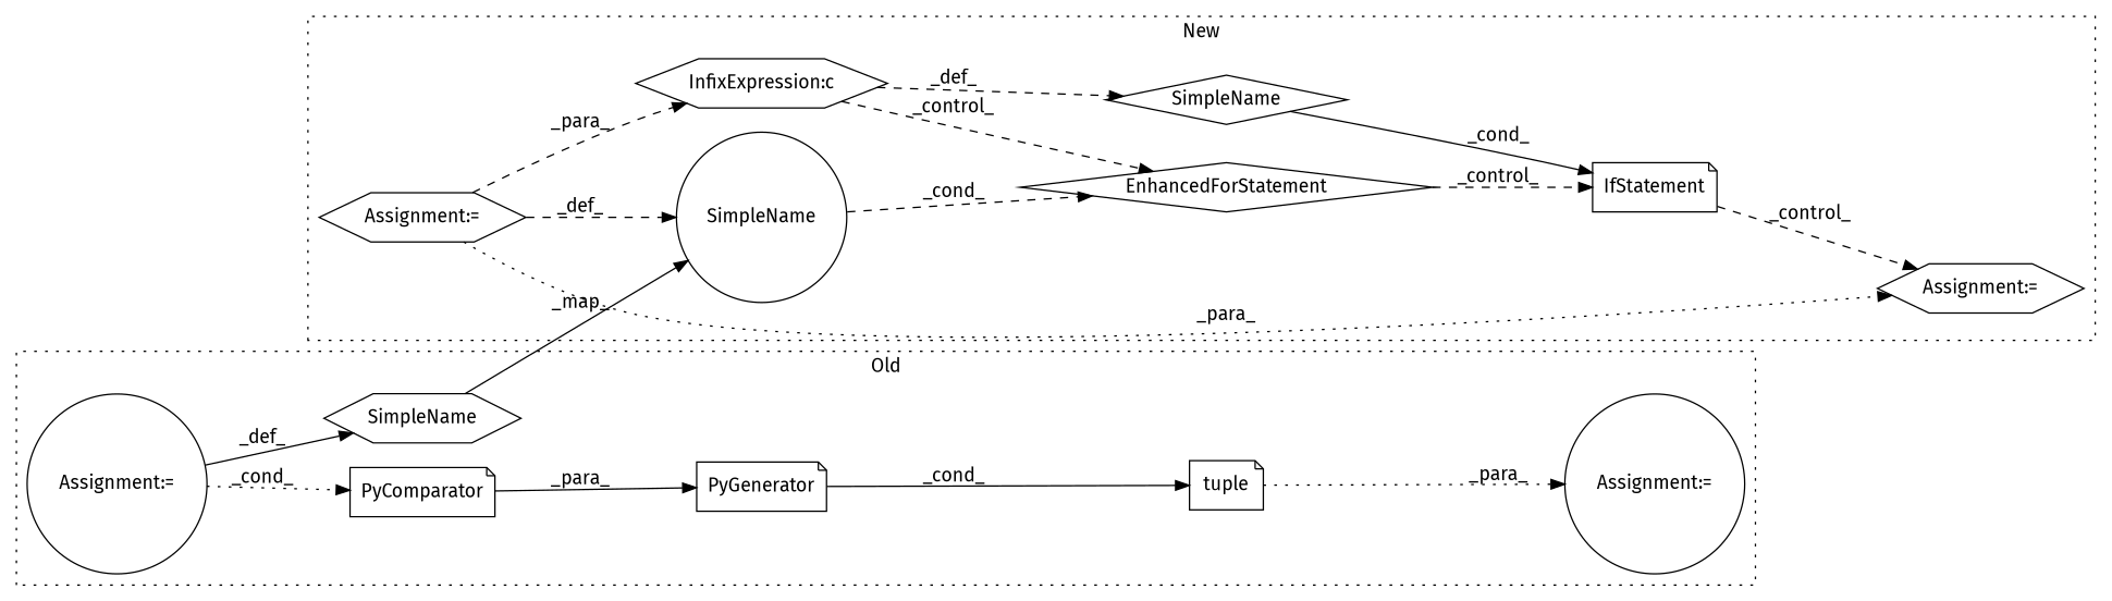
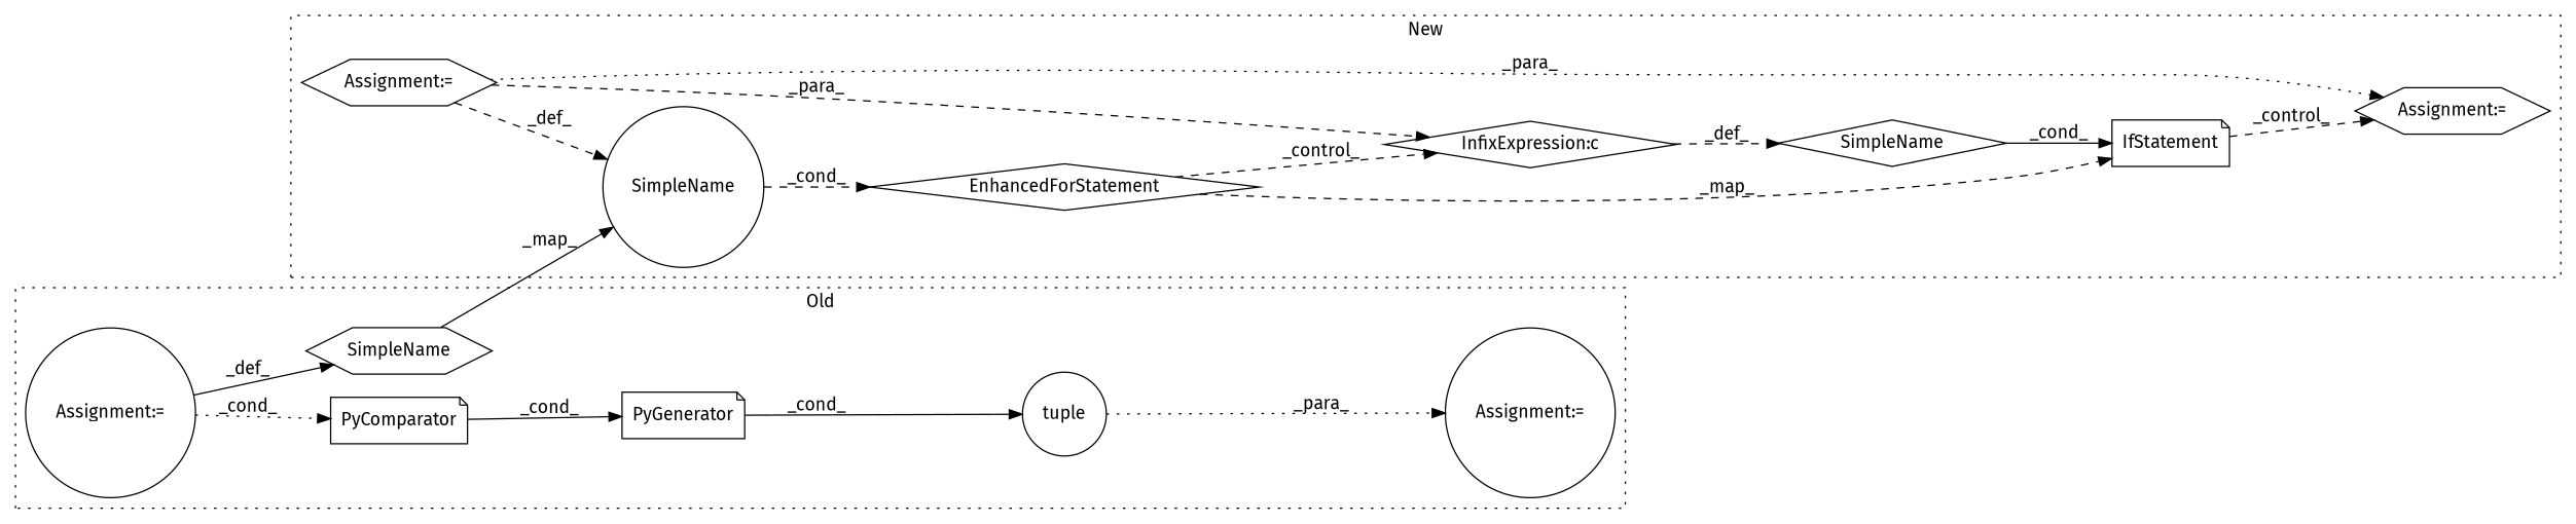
  digraph {
    fontname="Fira Sans"
    rankdir=LR
    node [a=7 fontname="Fira Sans" l=4 s=3275 shape=circle]
    edge [fontname="Fira Sans" style=dashed]
-   n1 [a=32 l="15,-3" label=tuple s="3165,3313" shape=note]
+   n1 [a=32 l="15,-3" label=tuple s="3165,3313"]
    n2 [l=32 label="Assignment:="]
    n3 [a=113 l=32 label=PyComparator shape=note]
    n4 [a=107 l=133 label=PyGenerator s=3180 shape=note]
    n5 [l=1 label="Assignment:=" s=3164]
    n6 [a=42 label=SimpleName s=3278 shape=hexagon]
    n7 [a=70 l="53,2" label=EnhancedForStatement s="3233,3318" shape=diamond]
    n8 [l="53,2" label="Assignment:=" s="3233,3318" shape=hexagon]
    n9 [l=1 label="Assignment:=" s=3427 shape=hexagon]
    n10 [a=42 label=SimpleName s=3298]
    n11 [a=25 l="4,2" label=IfStatement s="3328,3407" shape=note]
-   n12 [a=27 label="InfixExpression:c" s=3339 shape=hexagon]
+   n12 [a=27 label="InfixExpression:c" s=3339 shape=diamond]
    n13 [a=42 label=SimpleName shape=diamond l="" s=""]
    subgraph cluster_1 {
      label=Old
      style=dotted
      n1
      n2
      n3
      n4
      n5
      n6
    }
    subgraph cluster_2 {
      label=New
      style=dotted
      n7
      n8
      n9
      n10
      n11
      n12
      n13
    }
    n1 -> n5 [label=_para_ style=dotted]
    n2 -> n3 [label=_cond_ style=dotted]
    n2 -> n6 [label=_def_ style=solid]
-   n3 -> n4 [label=_para_ style=solid]
+   n3 -> n4 [label=_cond_ style=solid]
    n4 -> n1 [label=_cond_ style=solid]
    n6 -> n10 [label=_map_ style=solid]
-   n7 -> n11 [label=_control_]
-   n12 -> n7 [label=_control_]
+   n7 -> n11 [label=_map_]
+   n7 -> n12 [label=_control_]
    n8 -> n9 [label=_para_ style=dotted]
    n8 -> n10 [label=_def_]
    n8 -> n12 [label=_para_]
    n10 -> n7 [label=_cond_]
    n11 -> n9 [label=_control_]
    n12 -> n13 [label=_def_]
    n13 -> n11 [label=_cond_ style=solid]
  }
